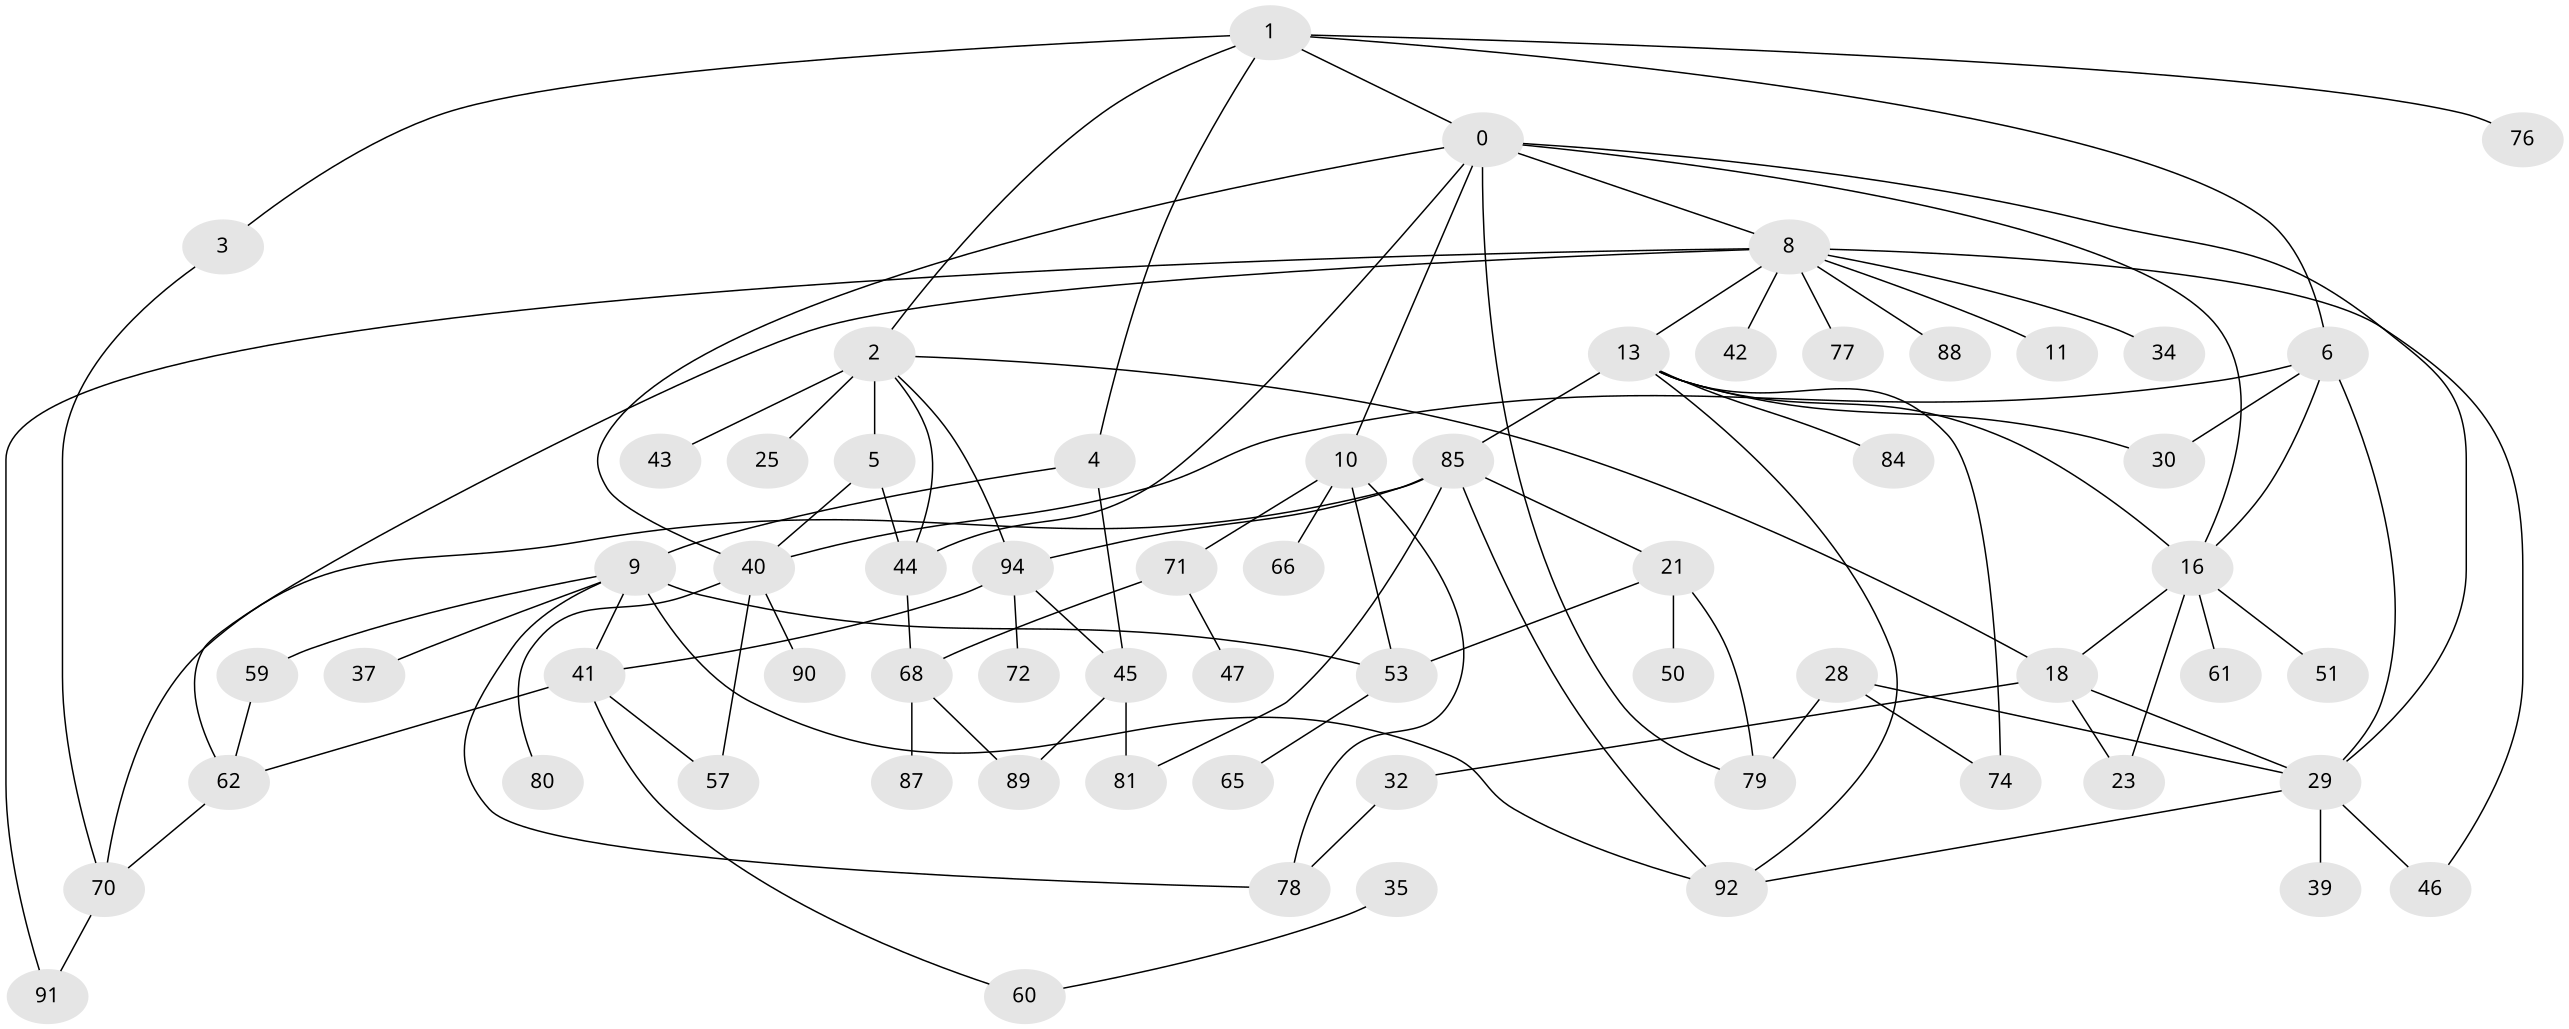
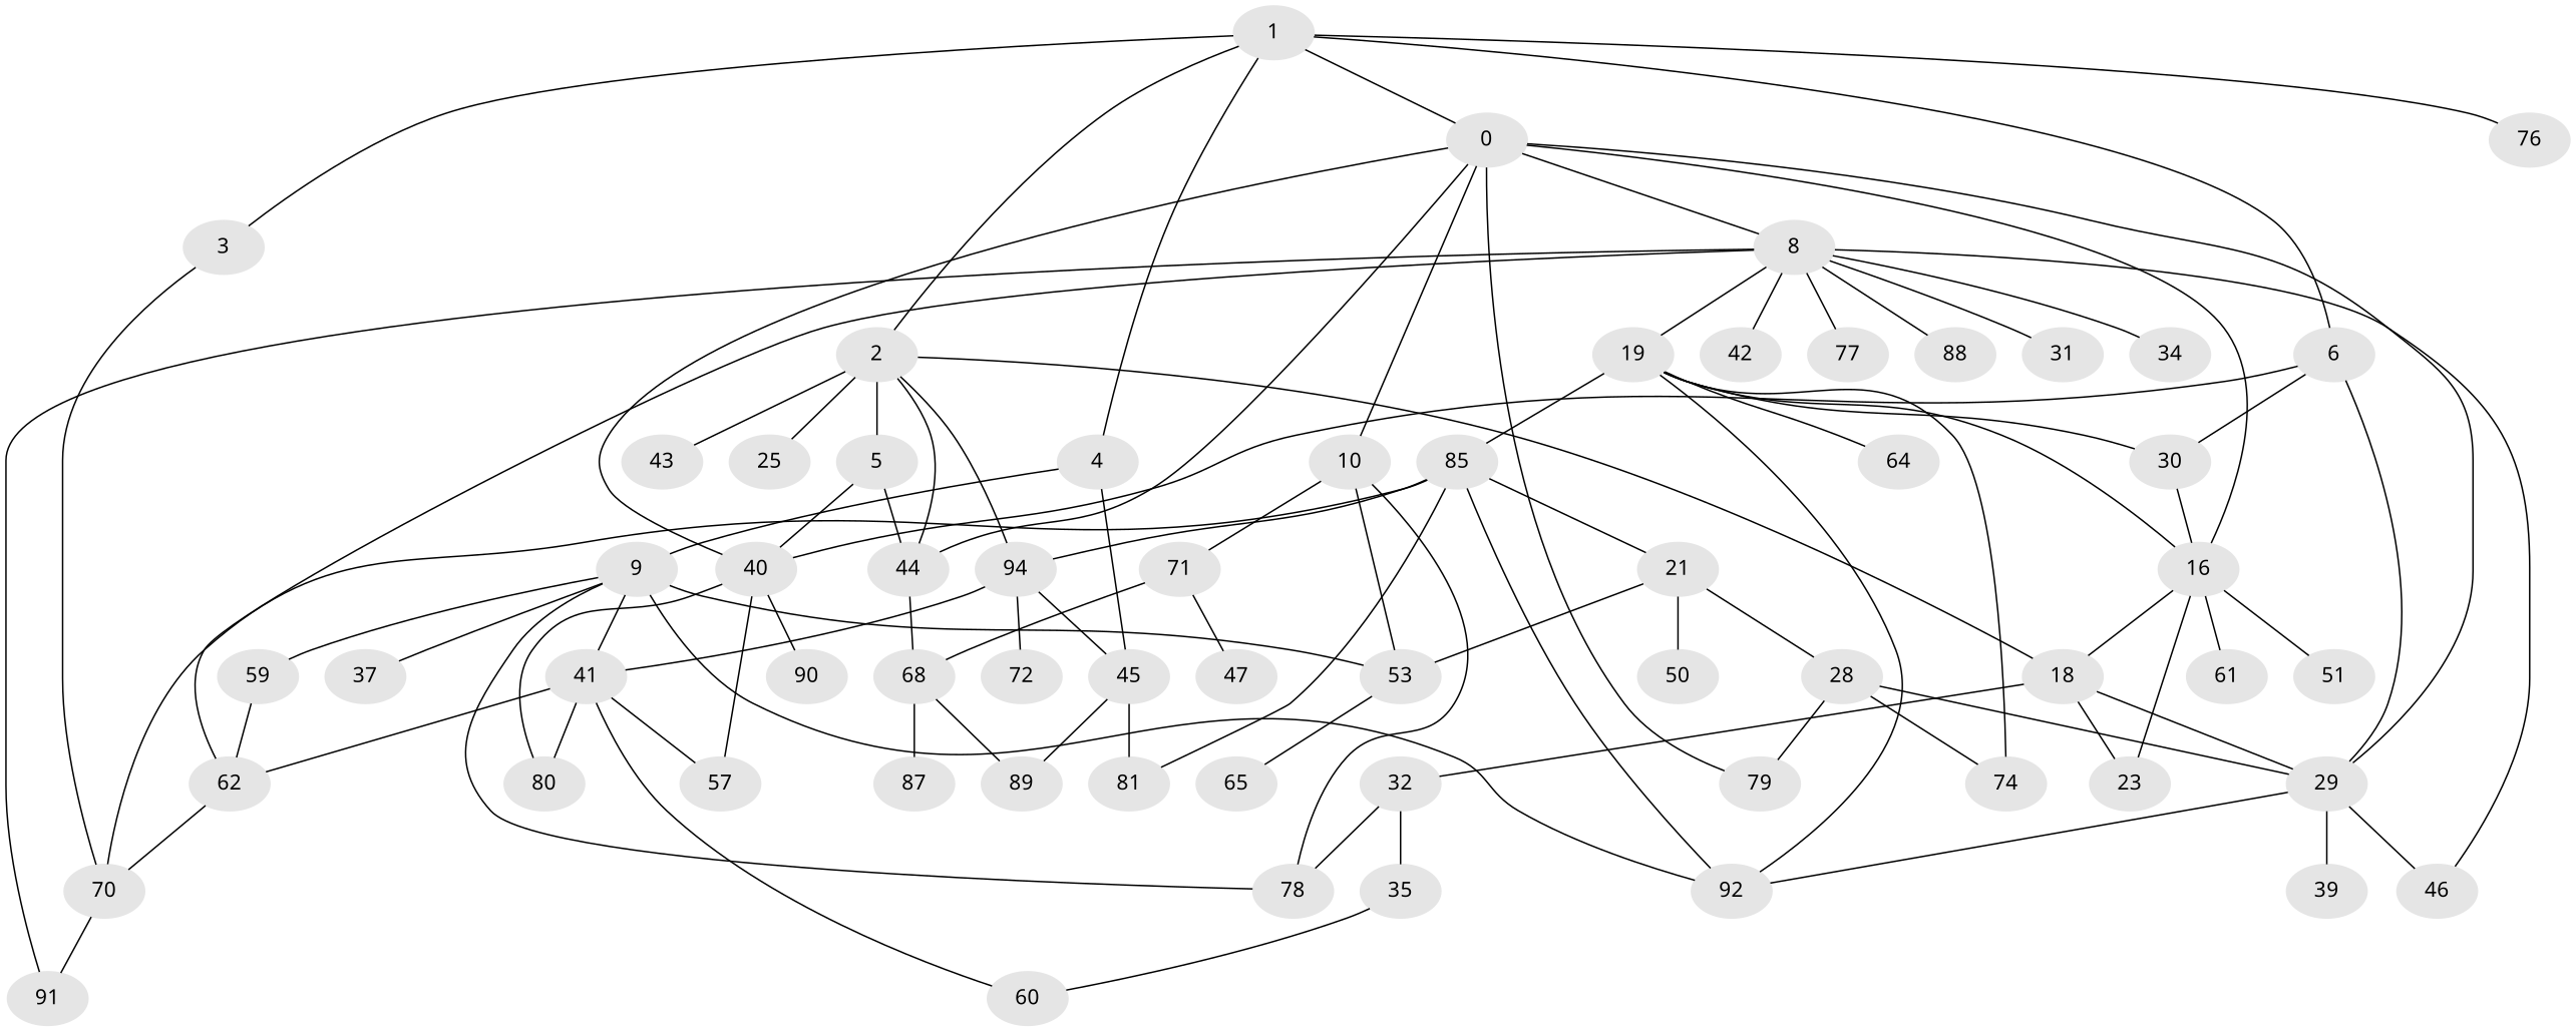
  graph {
    fontname="Noto Sans"
    node [color=gray90 fontname="Noto Sans" style=filled]
    edge [fontname="Noto Sans"]
    1 [super="+12"]
    2 [super="+57"]
    3
    4 [super="+54"]
    6 [super="+19"]
    n6 [label=0 super="+56"]
    76
    5 [super="+27"]
    18 [super="+22"]
    n10 [label=94 super="+84"]
    25
    43
    44 [super="+82"]
    70
    9 [super="+26"]
    45 [super="+85"]
    40 [super="+63"]
    16 [super="+38"]
    29 [super="+58"]
    30
    8 [super="+21"]
    10 [super="+14"]
    79
    23
    32
    41 [super="+55"]
    72
    68 [super="+86"]
    91
    37
    53 [super="+83"]
    59
    78
    92
    81
    89
    n37 [label=57]
    80 [super="+93"]
    90
    51
    61 [super="+71"]
    46 [super="+69"]
    39
-   13 [super="+33"]
-   31 [label=11]
+   13 [super="+33" label=19]
+   31
    34
    n47 [label=42]
    62 [super="+73"]
    77
    88
    n51 [label=71]
-   66
    n53 [label=85 super="+17"]
-   64 [label=84]
+   64
    74
    60
    65
    47
    87
    n60 [label=21]
    28 [super="+42"]
    50 [super="+67"]
    35
    1 -- 2
    1 -- 3
    1 -- 4
    1 -- 6
    1 -- n6
    1 -- 76
    2 -- 5
    2 -- 18
    2 -- n10
    2 -- 25
    2 -- 43
    2 -- 44
    3 -- 70
    4 -- 9 [weight=2]
    4 -- 45
    6 -- 40
-   6 -- 16
+   30 -- 16
    6 -- 29
    6 -- 30
    n6 -- 44
    n6 -- 40
    n6 -- 16
    n6 -- 29
    n6 -- 8
    n6 -- 10
    n6 -- 79
    5 -- 44
    5 -- 40
    18 -- 29
    18 -- 23
    18 -- 32
    n10 -- 45
    n10 -- 41
    n10 -- 72
    44 -- 68
    70 -- 91
    9 -- 41
    9 -- 37
    9 -- 53
    9 -- 59
    9 -- 78
    9 -- 92
    45 -- 81
    45 -- 89
    40 -- n37
    40 -- 80
    40 -- 90
    16 -- 18
    16 -- 23
    16 -- 51
    16 -- 61
    29 -- 92
    29 -- 46
    29 -- 39
    8 -- 91
    8 -- 46
    8 -- 13
    8 -- 31
    8 -- 34
    8 -- n47
    8 -- 62
    8 -- 77
    8 -- 88
    10 -- 53
    10 -- 78
    10 -- n51
-   10 -- 66
    32 -- 78
+   32 -- 35
    41 -- n37
+   41 -- 80
    41 -- 62
    41 -- 60
    68 -- 89
    68 -- 87 [weight=2]
    53 -- 65
    59 -- 62
    13 -- 16
    13 -- 30
    13 -- 92
    13 -- n53
    13 -- 64
    13 -- 74
    62 -- 70
    n51 -- 68
    n51 -- 47
    n53 -- n10
    n53 -- 70
    n53 -- 92
    n53 -- 81
    n53 -- n60
    n60 -- 53
-   n60 -- 79
+   n60 -- 28
    n60 -- 50
    28 -- 29
    28 -- 79
    28 -- 74
    35 -- 60
  }
